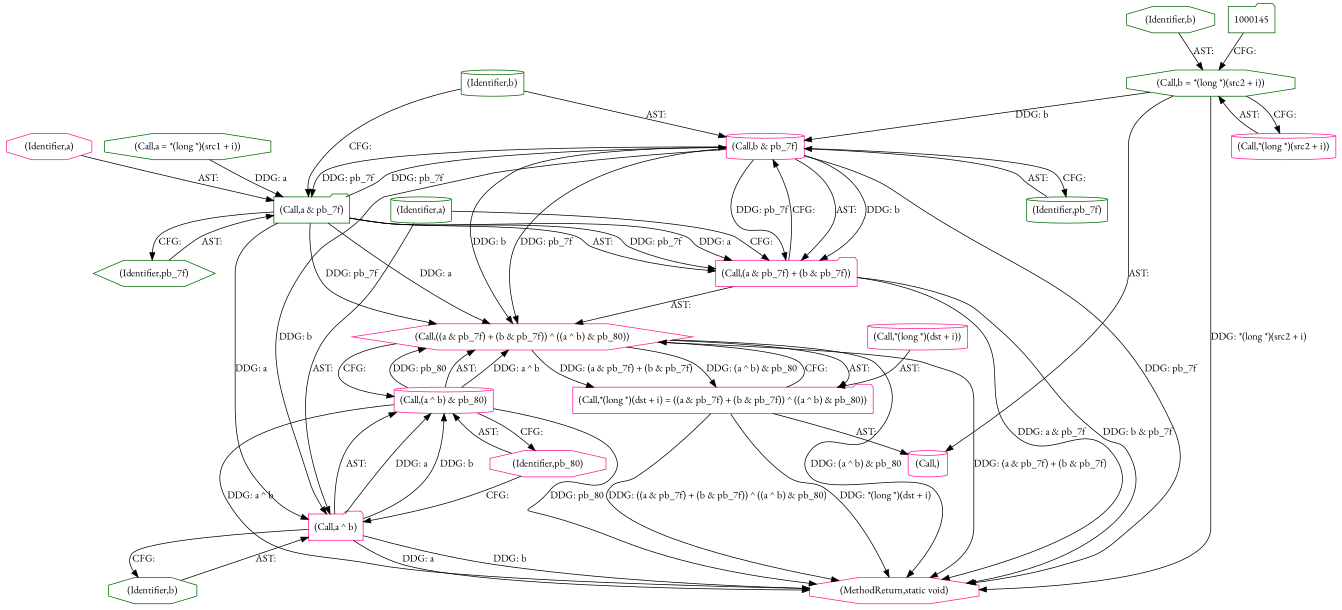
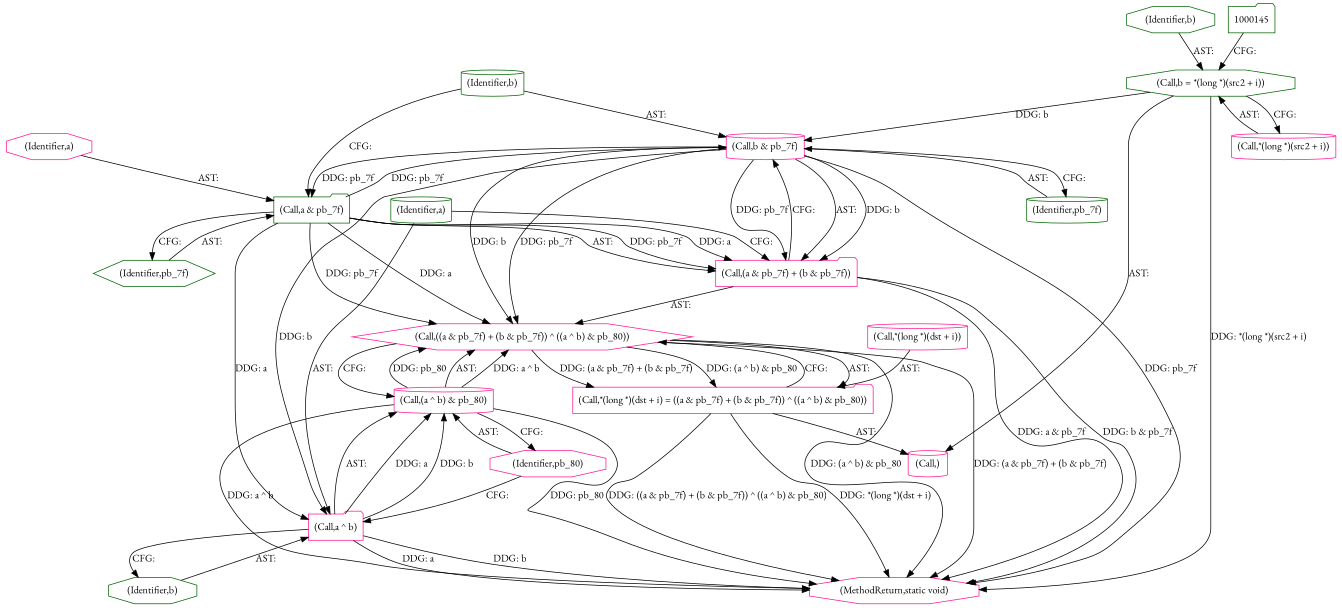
  digraph {
    fontname="EB Garamond"
    node [color=deeppink fontname="EB Garamond" shape=cylinder]
    edge [fontname="EB Garamond"]
    n1 [color=darkgreen label="(Call,b = *(long *)(src2 + i))" shape=octagon]
    n2 [label="(Call,b & pb_7f)"]
    n3 [label="(Call,)"]
    n4 [label="(MethodReturn,static void)" shape=octagon]
    n5 [label="(Call,*(long *)(src2 + i))"]
    n6 [label="(Call,((a & pb_7f) + (b & pb_7f)) ^ ((a ^ b) & pb_80))" shape=hexagon]
    n7 [color=darkgreen label="(Call,a & pb_7f)" shape=folder]
    n8 [label="(Call,(a & pb_7f) + (b & pb_7f))" shape=folder]
    n9 [label="(Call,a ^ b)" shape=folder]
    n10 [color=darkgreen label="(Identifier,pb_7f)"]
    n11 [label="(Call,*(long *)(dst + i) = ((a & pb_7f) + (b & pb_7f)) ^ ((a ^ b) & pb_80))" shape=folder]
    n12 [label="(Call,(a ^ b) & pb_80)"]
    n13 [color=darkgreen label="(Identifier,pb_7f)" shape=hexagon]
    n14 [color=darkgreen label="(Identifier,b)" shape=octagon]
    n15 [label="(Identifier,pb_80)" shape=octagon]
    n16 [label="(Call,*(long *)(dst + i))"]
    n17 [color=darkgreen label="(Identifier,b)"]
    n18 [label="(Identifier,a)" shape=octagon]
-   n19 [color=darkgreen label="(Call,a = *(long *)(src1 + i))" shape=octagon]
    n20 [color=darkgreen label="(Identifier,a)"]
    n21 [color=darkgreen label="(Identifier,b)" shape=octagon]
    1000145 [color=darkgreen shape=folder]
    n1 -> n2 [label="DDG: b"]
    n1 -> n3 [label="AST: "]
    n1 -> n4 [label="DDG: *(long *)(src2 + i)"]
    n1 -> n5 [label="CFG: "]
    n2 -> n4 [label="DDG: pb_7f"]
    n2 -> n6 [label="DDG: b"]
    n2 -> n6 [label="DDG: pb_7f"]
    n2 -> n7 [label="DDG: pb_7f"]
    n2 -> n8 [label="AST: "]
    n2 -> n8 [label="DDG: b"]
    n2 -> n8 [label="DDG: pb_7f"]
    n2 -> n9 [label="DDG: b"]
    n2 -> n10 [label="CFG: "]
    n5 -> n1 [label="AST: "]
    n6 -> n4 [label="DDG: (a ^ b) & pb_80"]
    n6 -> n4 [label="DDG: (a & pb_7f) + (b & pb_7f)"]
    n6 -> n11 [label="AST: "]
    n6 -> n11 [label="DDG: (a & pb_7f) + (b & pb_7f)"]
    n6 -> n11 [label="DDG: (a ^ b) & pb_80"]
    n6 -> n12 [label="CFG: "]
    n7 -> n2 [label="DDG: pb_7f"]
    n7 -> n6 [label="DDG: a"]
    n7 -> n6 [label="DDG: pb_7f"]
    n7 -> n8 [label="AST: "]
    n7 -> n8 [label="DDG: a"]
    n7 -> n8 [label="DDG: pb_7f"]
    n7 -> n9 [label="DDG: a"]
    n7 -> n13 [label="CFG: "]
    n8 -> n2 [label="CFG: "]
    n8 -> n4 [label="DDG: a & pb_7f"]
    n8 -> n4 [label="DDG: b & pb_7f"]
    n8 -> n6 [label="AST: "]
    n9 -> n4 [label="DDG: b"]
    n9 -> n4 [label="DDG: a"]
    n9 -> n12 [label="AST: "]
    n9 -> n12 [label="DDG: a"]
    n9 -> n12 [label="DDG: b"]
    n9 -> n14 [label="CFG: "]
    n10 -> n2 [label="AST: "]
    n11 -> n3 [label="AST: "]
    n11 -> n4 [label="DDG: ((a & pb_7f) + (b & pb_7f)) ^ ((a ^ b) & pb_80)"]
    n11 -> n4 [label="DDG: *(long *)(dst + i)"]
    n11 -> n6 [label="CFG: "]
    n12 -> n4 [label="DDG: a ^ b"]
    n12 -> n4 [label="DDG: pb_80"]
    n12 -> n6 [label="AST: "]
    n12 -> n6 [label="DDG: a ^ b"]
    n12 -> n6 [label="DDG: pb_80"]
    n12 -> n15 [label="CFG: "]
    n13 -> n7 [label="AST: "]
    n14 -> n9 [label="AST: "]
    n15 -> n9 [label="CFG: "]
    n15 -> n12 [label="AST: "]
    n16 -> n11 [label="AST: "]
    n17 -> n2 [label="AST: "]
    n17 -> n7 [label="CFG: "]
    n18 -> n7 [label="AST: "]
-   n19 -> n7 [label="DDG: a"]
    n20 -> n8 [label="CFG: "]
    n20 -> n9 [label="AST: "]
    n21 -> n1 [label="AST: "]
    1000145 -> n1 [label="CFG: "]
  }
